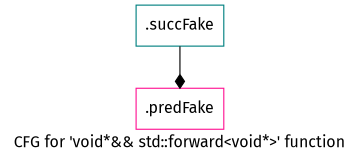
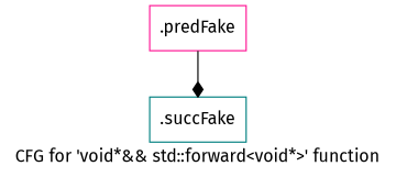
  digraph {
    label="CFG for 'void*&& std::forward\<void*\>' function"
    fontname="Fira Sans"
    node [shape=record fontname="Fira Sans"]
    n1 [label="{.predFake}" color=deeppink]
    n2 [filename="/media/miguel/NewVolume/Linux/Xilinx/Vitis_HLS/2020.2/tps/lnx64/gcc-6.2.0/lib/gcc/x86_64-pc-linux-gnu/6.2.0/../../../../include/c++/6.2.0/bits/move.h" label="{.succFake}" linenumber=77 color=teal]
-   n2 -> n1 [execusionnum=20 filename="/media/miguel/NewVolume/Linux/Xilinx/Vitis_HLS/2020.2/tps/lnx64/gcc-6.2.0/lib/gcc/x86_64-pc-linux-gnu/6.2.0/../../../../include/c++/6.2.0/bits/move.h" arrowhead=diamond fontname="Fira Sans"]
+   n1 -> n2 [execusionnum=20 filename="/media/miguel/NewVolume/Linux/Xilinx/Vitis_HLS/2020.2/tps/lnx64/gcc-6.2.0/lib/gcc/x86_64-pc-linux-gnu/6.2.0/../../../../include/c++/6.2.0/bits/move.h" arrowhead=diamond fontname="Fira Sans"]
  }
